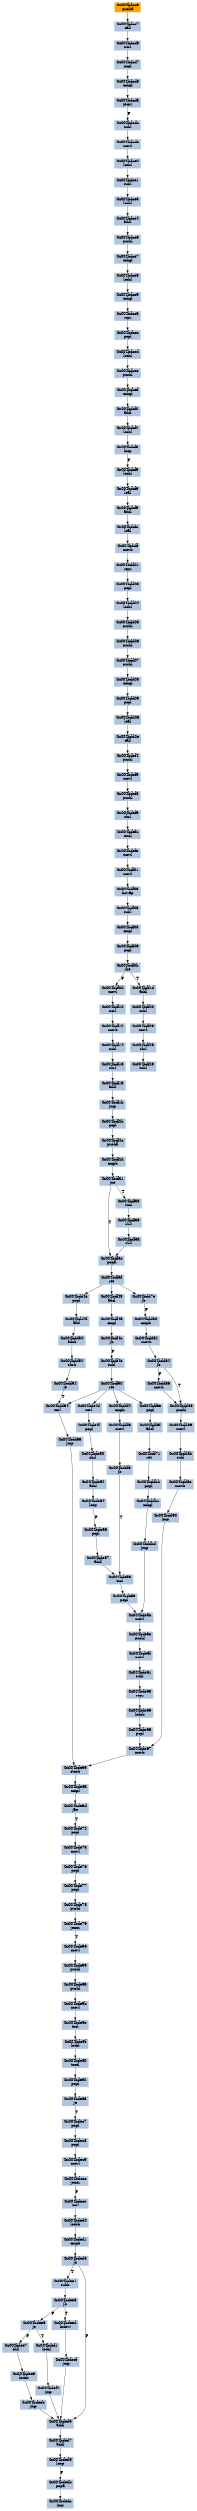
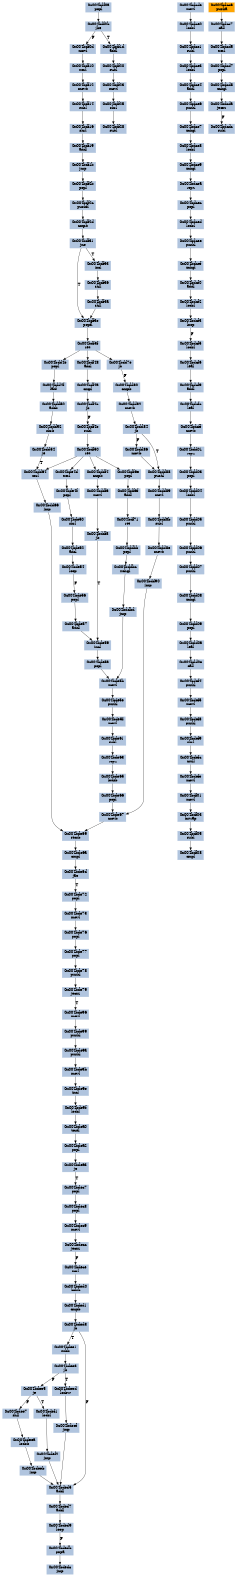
  strict digraph {
    node [color=lightsteelblue fillcolor=lightsteelblue shape=rectangle style=filled]
    edge [color="#000000"]
    n1 [label="0x004bdedc\njmp"]
    n2 [label="0x004bdeef\njmp"]
    n3 [label="0x004bded5\naddl"]
    n4 [label="0x004bded7\naddl"]
    n5 [label="0x004bded9\nloop"]
    n6 [label="0x004bdedb\npopa"]
    n7 [label="0x004bdce4\naddl"]
    n8 [label="0x004bdce6\npushl"]
    n9 [label="0x004bdce7\nxchgl"]
    n10 [label="0x004bdce8\nlodsl"]
    n11 [label="0x004bdf28\nsubl"]
    n12 [label="0x004bdf2b\npopl"]
    n13 [label="0x004bdf2c\npushfl"]
    n14 [label="0x004bdce9\nxchgl"]
    n15 [label="0x004bdcea\nrepz"]
    n16 [label="0x004bdea3\nje"]
    n17 [label="0x004bdec7\npopl"]
    n18 [label="0x004bdec8\npopl"]
    n19 [label="0x004bdec9\nmovl"]
    n20 [label="0x004bde4f\npopl"]
    n21 [label="0x004bde50\nshrl"]
    n22 [label="0x004bde52\nadcl"]
    n23 [label="0x004bde54\nloop"]
    n24 [label="0x004bdf16\nshrl"]
    n25 [label="0x004bdf19\naddl"]
    n26 [label="0x004bdf1b\njmp"]
    n27 [label="0x004bdea2\npopl"]
    n28 [label="0x004bdf0a\npopl"]
    n29 [label="0x004bdf0b\njbe"]
    n30 [label="0x004bdf1d\naddl"]
    n31 [label="0x004bdf0d\nmovl"]
    n32 [label="0x004bdf20\nsubl"]
    n33 [label="0x004bdf10\nxorl"]
    n34 [label="0x004bdcd7\npopl"]
    n35 [label="0x004bdcd8\nxchgl"]
    n36 [label="0x004bdcda\njecxz"]
    n37 [label="0x004bdcdc\nsubl"]
    n38 [label="0x004bdd54\nje"]
    n39 [label="0x004bdd64\nxorl"]
    n40 [label="0x004bdd66\njmp"]
    n41 [label="0x004bde69\nstosb"]
    n42 [label="0x004bddbc\nxchgl"]
    n43 [label="0x004bddbd\njmp"]
    n44 [label="0x004bde5b\nmovl"]
    n45 [label="0x004bde5e\npushl"]
    n46 [label="0x004bdece\nxorl"]
    n47 [label="0x004bded0\nlodsb"]
    n48 [label="0x004bded1\ncmpb"]
    n49 [label="0x004bded3\njb"]
    n50 [label="0x004bdcde\nmovl"]
    n51 [label="0x004bdce0\nlodsl"]
    n52 [label="0x004bdd07\npushl"]
    n53 [label="0x004bdd08\nxchgl"]
    n54 [label="0x004bdd09\npopl"]
    n55 [label="0x004bdd0a\nleal"]
    n56 [label="0x004bdf03\nbswap"]
    n57 [label="0x004bdf05\nsubl"]
    n58 [label="0x004bdf08\ncmpl"]
    n59 [label="0x004bdd82\nmovb"]
    n60 [label="0x004bdd84\njb"]
    n61 [label="0x004bdd88\npushl"]
    n62 [label="0x004bdd86\nmovb"]
    n63 [label="0x004bdd89\nmovl"]
    n64 [label="0x004bde9b\nmovl"]
    n65 [label="0x004bde9e\nincl"]
    n66 [label="0x004bde9f\nlodsl"]
    n67 [label="0x004bdea0\ntestl"]
    n68 [label="0x004bde5f\nmovl"]
    n69 [label="0x004bde61\nsubl"]
    n70 [label="0x004bdefe\nmovl"]
    n71 [label="0x004bdf01\nmovl"]
    n72 [label="0x004bdd05\npushl"]
    n73 [label="0x004bdd06\npushl"]
    n74 [label="0x004bdd03\npopl"]
    n75 [label="0x004bdd04\nlodsl"]
    n76 [label="0x004bde66\npopl"]
    n77 [label="0x004bde67\nmovb"]
    n78 [label="0x004bde6a\ncmpl"]
    n79 [label="0x004bde59\nincl"]
    n80 [label="0x004bde5a\npopl"]
    n81 [label="0x004bde57\naddl"]
    n82 [label="0x004bddbb\npopl"]
    n83 [label="0x004bdcec\npopl"]
    n84 [label="0x004bdced\nlodsl"]
    n85 [label="0x004bdef8\npushl"]
    n86 [label="0x004bdef9\nshrl"]
    n87 [label="0x004bdefc\nmull"]
    n88 [label="0x004bdef5\nmovl"]
    n89 [label="0x004bdcf0\naddl"]
    n90 [label="0x004bdcf2\nlodsl"]
    n91 [label="0x004bdcf3\nloop"]
    n92 [label="0x004bdcf5\nlodsl"]
    n93 [label="0x004bdeed\nlodsw"]
    n94 [label="0x004bdce1\nsubl"]
    n95 [label="0x004bdf2d\ncmpb"]
    n96 [label="0x004bdf31\njne"]
    n97 [label="0x004bde6d\njae"]
    n98 [label="0x004bdef4\npushl"]
    n99 [label="0x004bde56\npopl"]
    n100 [label="0x004bdce3\nlodsl"]
    n101 [label="0x004bdf23\nmovl"]
    n102 [label="0x004bdf12\nmovb"]
    n103 [label="0x004bde79\njecxz"]
    n104 [label="0x004bde96\nmovl"]
    n105 [label="0x004bde99\npushl"]
    n106 [label="0x004bde9a\npushl"]
    n107 [label="0x004bde78\npushl"]
    n108 [label="0x004bdf6e\npopl"]
    n109 [label="0x004bdf6f\naddl"]
    n110 [label="0x004bdf71\nret"]
    n111 [label="0x004bdcf6\nleal"]
    n112 [label="0x004bdcf9\naddl"]
    n113 [label="0x004bdcfc\nleal"]
    n114 [label="0x004bdd0e\ncall"]
    n115 [label="0x004bde63\nrepz"]
    n116 [label="0x004bde65\nlodsb"]
    n117 [label="0x004bdd50\nadcb"]
    n118 [label="0x004bdd52\nshrb"]
    n119 [label="0x004bde72\npopl"]
    n120 [label="0x004bde73\nmovl"]
    n121 [label="0x004bdf50\nret"]
    n122 [label="0x004bddf4\ncmpb"]
    n123 [label="0x004bde4d\nxorl"]
    n124 [label="0x004bddf6\nmovl"]
    n125 [label="0x004bddf8\njb"]
    n126 [label="0x004bdd8e\nmovb"]
    n127 [label="0x004bdd90\njmp"]
    n128 [label="0x004bdf3e\npopfl"]
    n129 [label="0x004bdf3f\nret"]
    n130 [label="0x004bdf48\nadcl"]
    n131 [label="0x004bdd4e\npopl"]
    n132 [label="0x004bdd7e\njb"]
    n133 [label="0x004bdf4a\ncmpl"]
    n134 [label="0x004bdd4f\nlahf"]
    n135 [label="0x004bdd80\ncmpb"]
    n136 [label="0x004bdf33\nincl"]
    n137 [label="0x004bdf36\nshll"]
    n138 [label="0x004bdf3a\nshll"]
    n139 [label="0x004bdee1\nsubb"]
    n140 [label="0x004bdee3\njb"]
    n141 [label="0x004bdee5\nje"]
    n142 [label="0x004bdf4c\njb"]
    n143 [label="0x004bdf4e\nsubl"]
    n144 [label="0x004bdd8b\nsubl"]
    n145 [label="0x004bdeea\nlodsb"]
    n146 [label="0x004bdeeb\njmp"]
    n147 [label="0x004bdef2\njmp"]
    n148 [label="0x004bdcee\npushl"]
    n149 [label="0x004bde76\npopl"]
    n150 [label="0x004bde77\npopl"]
    n151 [label="0x004bdf14\nsubl"]
    n152 [label="0x004bdf25\nshrl"]
    n153 [label="0x004bdef1\nlodsl"]
    n154 [label="0x004bdee7\nshll"]
    n155 [label="0x004bdcef\nxchgl"]
    n156 [label="0x004bdecc\njecxz"]
    n157 [label="0x004bdd01\nrepz"]
    n158 [label="0x004bdcff\nmovb"]
    n159 [label="0x004bdcd5\nxorl"]
    n160 [color=lightgrey fillcolor=orange label="0x004bdcc6\npusha"]
    n161 [label="0x004bdcc7\ncall"]
    n2 -> n3
    n3 -> n4
    n4 -> n5
    n5 -> n6 [label=F]
    n6 -> n1
    n7 -> n8
    n8 -> n9
    n9 -> n10
    n10 -> n14
    n12 -> n13
    n13 -> n95
    n14 -> n15
    n15 -> n83
    n16 -> n17 [label=T]
    n17 -> n18
    n18 -> n19
    n19 -> n156
    n20 -> n21
    n21 -> n22
    n22 -> n23
    n23 -> n99 [label=F]
    n24 -> n25
    n25 -> n26
    n26 -> n12
    n27 -> n16
    n28 -> n29
    n29 -> n30 [label=T]
    n29 -> n31 [label=F]
    n30 -> n32
    n31 -> n33
    n32 -> n101
    n33 -> n102
    n34 -> n35
    n35 -> n36
    n36 -> n37 [label=F]
-   n37 -> n50
    n38 -> n39 [label=T]
    n39 -> n40
    n40 -> n41
    n41 -> n78
    n42 -> n43
    n43 -> n44
    n44 -> n45
    n45 -> n68
    n46 -> n47
    n47 -> n48
    n48 -> n49
    n49 -> n3 [label=F]
    n49 -> n139 [label=T]
    n50 -> n51
    n51 -> n94
    n52 -> n53
    n53 -> n54
    n54 -> n55
    n55 -> n114
    n56 -> n57
    n57 -> n58
-   n58 -> n28
    n59 -> n60
    n60 -> n61 [label=T]
    n60 -> n62 [label=F]
    n61 -> n63
    n62 -> n61
    n63 -> n144
    n64 -> n65
    n65 -> n66
    n66 -> n67
    n67 -> n27
    n68 -> n69
    n69 -> n115
    n70 -> n71
    n71 -> n56
    n72 -> n73
    n73 -> n52
    n74 -> n75
    n75 -> n72
    n76 -> n77
    n77 -> n41
    n78 -> n97
    n79 -> n80
    n80 -> n44
    n81 -> n79
    n82 -> n42
    n83 -> n84
    n84 -> n148
    n85 -> n86
    n86 -> n87
    n87 -> n70
    n88 -> n85
    n89 -> n90
    n90 -> n91
    n91 -> n92 [label=F]
    n92 -> n111
    n93 -> n2
    n94 -> n100
    n95 -> n96
    n96 -> n128 [label=T]
    n96 -> n136 [label=T]
    n97 -> n119 [label=T]
    n98 -> n88
    n99 -> n81
    n100 -> n7
    n101 -> n152
    n102 -> n151
    n103 -> n104 [label=T]
    n104 -> n105
    n105 -> n106
    n106 -> n64
    n107 -> n103
    n108 -> n109
    n109 -> n110
    n110 -> n82
    n111 -> n112
    n112 -> n113
    n113 -> n158
    n114 -> n98
    n115 -> n116
    n116 -> n76
    n117 -> n118
    n118 -> n38
    n119 -> n120
    n120 -> n149
    n121 -> n39
    n121 -> n108
    n121 -> n122
    n121 -> n123
    n122 -> n124
    n123 -> n20
    n124 -> n125
    n125 -> n79 [label=T]
    n126 -> n127
    n127 -> n77
    n128 -> n129
    n129 -> n130
    n129 -> n131
    n129 -> n132
    n130 -> n133
    n131 -> n134
    n132 -> n135 [label=F]
    n133 -> n142
    n134 -> n117
    n135 -> n59
    n136 -> n137
    n137 -> n138
    n138 -> n128
    n139 -> n140
    n140 -> n93 [label=T]
    n140 -> n141 [label=F]
    n141 -> n153 [label=T]
    n141 -> n154 [label=F]
    n142 -> n143 [label=F]
    n143 -> n121
    n144 -> n126
    n145 -> n146
    n146 -> n3
    n147 -> n3
    n148 -> n155
    n149 -> n150
    n150 -> n107
    n151 -> n24
    n152 -> n11
    n153 -> n147
    n154 -> n145
    n155 -> n89
    n156 -> n46 [label=F]
    n157 -> n74
    n158 -> n157
    n159 -> n34
    n160 -> n161
    n161 -> n159
  }
